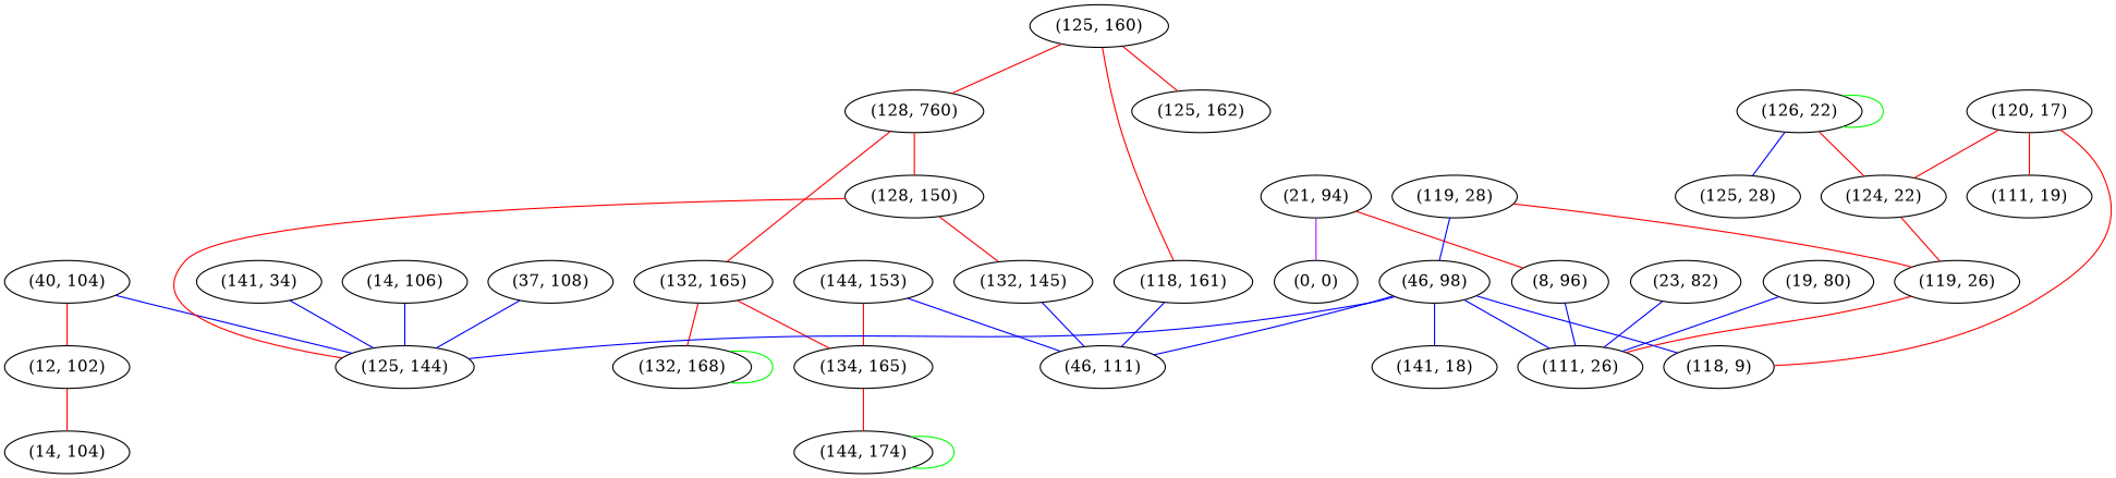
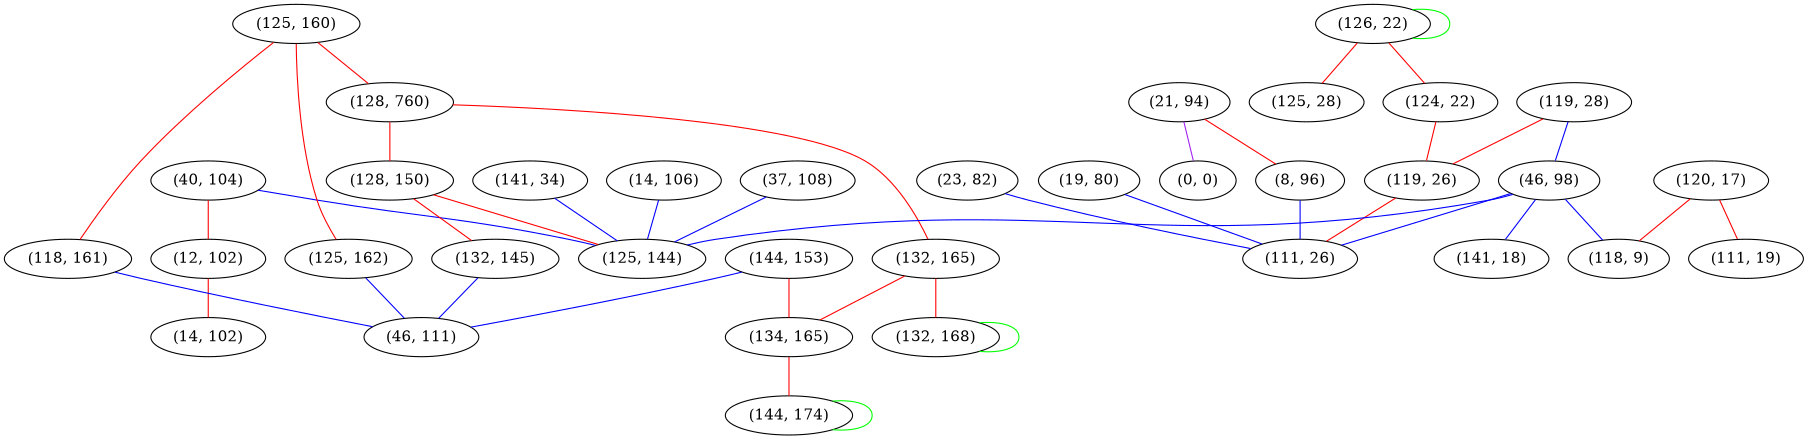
  graph {
    edge [color=red weight=1]
    n1 [label="(40, 104)"]
    "(12, 102)"
    "(125, 144)"
-   "(14, 104)"
+   "(14, 104)" [label="(14, 102)"]
    n5 [label="(128, 760)"]
    "(125, 160)"
    "(118, 161)"
    "(125, 162)"
    "(132, 165)"
    "(128, 150)"
    "(46, 111)"
    "(21, 94)"
    "(0, 0)"
    "(8, 96)"
    "(111, 26)"
    "(126, 22)"
    "(125, 28)"
    "(124, 22)"
    "(119, 26)"
    "(14, 106)"
    "(134, 165)"
    "(132, 168)"
    "(132, 145)"
    "(144, 174)"
    "(37, 108)"
    "(23, 82)"
    "(144, 153)"
    "(119, 28)"
    "(46, 98)"
    "(118, 9)"
    "(141, 18)"
    "(141, 34)"
    "(120, 17)"
    "(111, 19)"
    "(19, 80)"
    n1 -- "(12, 102)"
    n1 -- "(125, 144)" [color=blue weight=3]
    "(12, 102)" -- "(14, 104)"
    n5 -- "(132, 165)"
    n5 -- "(128, 150)"
    "(125, 160)" -- n5
    "(125, 160)" -- "(118, 161)"
    "(125, 160)" -- "(125, 162)"
    "(118, 161)" -- "(46, 111)" [color=blue weight=3]
-   "(46, 98)" -- "(46, 111)" [color=blue weight=3]
+   "(125, 162)" -- "(46, 111)" [color=blue weight=3]
    "(132, 165)" -- "(134, 165)"
    "(132, 165)" -- "(132, 168)"
    "(128, 150)" -- "(125, 144)"
    "(128, 150)" -- "(132, 145)"
    "(21, 94)" -- "(0, 0)" [color=purple weight=4]
    "(21, 94)" -- "(8, 96)"
    "(8, 96)" -- "(111, 26)" [color=blue weight=3]
    "(126, 22)" -- "(126, 22)" [color=green weight=2]
-   "(126, 22)" -- "(125, 28)" [color=blue]
+   "(126, 22)" -- "(125, 28)"
    "(126, 22)" -- "(124, 22)"
    "(124, 22)" -- "(119, 26)"
    "(119, 26)" -- "(111, 26)"
    "(14, 106)" -- "(125, 144)" [color=blue weight=3]
    "(134, 165)" -- "(144, 174)"
    "(132, 168)" -- "(132, 168)" [color=green weight=2]
    "(132, 145)" -- "(46, 111)" [color=blue weight=3]
    "(144, 174)" -- "(144, 174)" [color=green weight=2]
    "(37, 108)" -- "(125, 144)" [color=blue weight=3]
    "(23, 82)" -- "(111, 26)" [color=blue weight=3]
    "(144, 153)" -- "(46, 111)" [color=blue weight=3]
    "(144, 153)" -- "(134, 165)"
    "(119, 28)" -- "(119, 26)"
    "(119, 28)" -- "(46, 98)" [color=blue weight=3]
    "(46, 98)" -- "(125, 144)" [color=blue weight=3]
    "(46, 98)" -- "(111, 26)" [color=blue weight=3]
    "(46, 98)" -- "(118, 9)" [color=blue weight=3]
    "(46, 98)" -- "(141, 18)" [color=blue weight=3]
    "(141, 34)" -- "(125, 144)" [color=blue weight=3]
-   "(120, 17)" -- "(124, 22)"
    "(120, 17)" -- "(118, 9)"
    "(120, 17)" -- "(111, 19)"
    "(19, 80)" -- "(111, 26)" [color=blue weight=3]
  }
